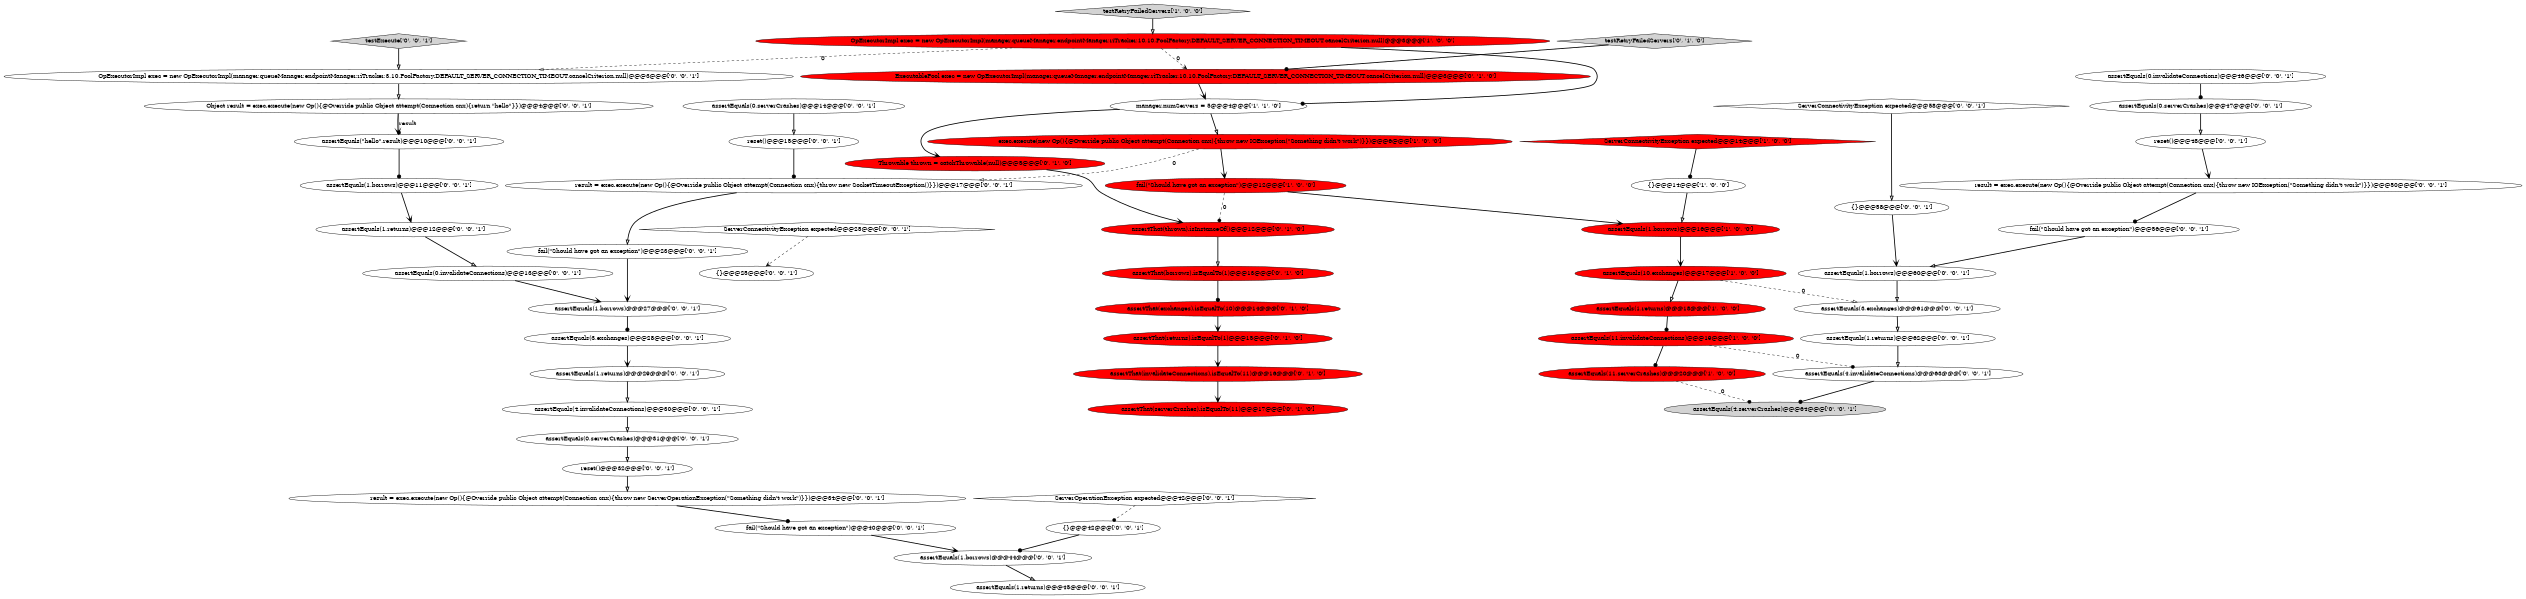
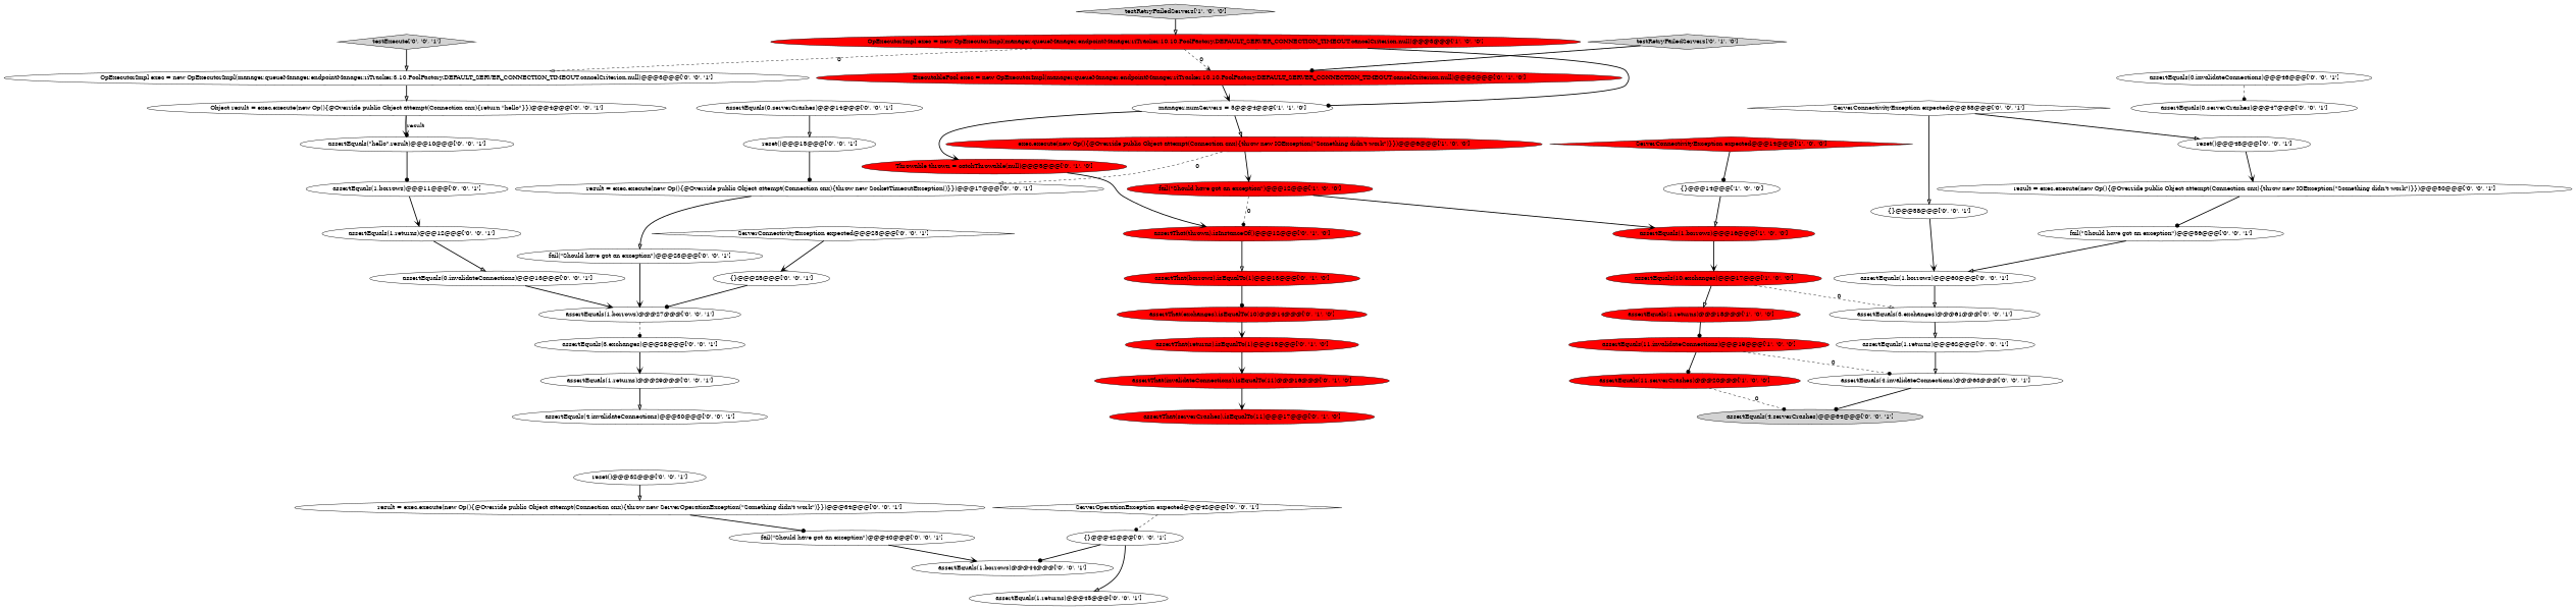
  digraph {
    node [fillcolor=white shape=ellipse style=filled]
    edge [arrowhead=onormal style=bold]
    n1 [label="{}@@@42@@@['0', '0', '1']"]
    n2 [label="assertEquals(1,borrows)@@@44@@@['0', '0', '1']"]
    n3 [label="assertEquals(1,returns)@@@45@@@['0', '0', '1']"]
    n4 [label="result = exec.execute(new Op(){@Override public Object attempt(Connection cnx){throw new SocketTimeoutException()}})@@@17@@@['0', '0', '1']"]
    n5 [label="fail(\"Should have got an exception\")@@@23@@@['0', '0', '1']"]
    n6 [label="assertEquals(1,borrows)@@@27@@@['0', '0', '1']"]
    n7 [label="assertEquals(\"hello\",result)@@@10@@@['0', '0', '1']"]
    n8 [label="assertEquals(1,borrows)@@@11@@@['0', '0', '1']"]
    n9 [label="assertEquals(1,returns)@@@12@@@['0', '0', '1']"]
    n10 [label="reset()@@@48@@@['0', '0', '1']"]
    n11 [label="result = exec.execute(new Op(){@Override public Object attempt(Connection cnx){throw new IOException(\"Something didn't work\")}})@@@50@@@['0', '0', '1']"]
    n12 [label="fail(\"Should have got an exception\")@@@56@@@['0', '0', '1']"]
    n13 [label="reset()@@@15@@@['0', '0', '1']"]
    n14 [label="manager.numServers = 5@@@4@@@['1', '1', '0']"]
    n15 [fillcolor=red label="exec.execute(new Op(){@Override public Object attempt(Connection cnx){throw new IOException(\"Something didn't work\")}})@@@6@@@['1', '0', '0']"]
    n16 [fillcolor=red label="Throwable thrown = catchThrowable(null)@@@5@@@['0', '1', '0']"]
    n17 [fillcolor=red label="fail(\"Should have got an exception\")@@@12@@@['1', '0', '0']"]
    n18 [fillcolor=red label="assertThat(thrown).isInstanceOf()@@@12@@@['0', '1', '0']"]
    n19 [label="assertEquals(4,invalidateConnections)@@@63@@@['0', '0', '1']"]
    n20 [fillcolor=lightgray label="assertEquals(4,serverCrashes)@@@64@@@['0', '0', '1']"]
    n21 [label="assertEquals(0,invalidateConnections)@@@46@@@['0', '0', '1']"]
    n22 [label="assertEquals(0,serverCrashes)@@@47@@@['0', '0', '1']"]
    n23 [label="ServerConnectivityException expected@@@25@@@['0', '0', '1']" shape=diamond]
    n24 [label="{}@@@25@@@['0', '0', '1']"]
    n25 [fillcolor=red label="assertThat(borrows).isEqualTo(1)@@@13@@@['0', '1', '0']"]
    n26 [fillcolor=red label="assertThat(exchanges).isEqualTo(10)@@@14@@@['0', '1', '0']"]
    n27 [label="ServerOperationException expected@@@42@@@['0', '0', '1']" shape=diamond]
-   n28 [label="assertEquals(0,serverCrashes)@@@31@@@['0', '0', '1']"]
    n29 [label="reset()@@@32@@@['0', '0', '1']"]
    n30 [label="result = exec.execute(new Op(){@Override public Object attempt(Connection cnx){throw new ServerOperationException(\"Something didn't work\")}})@@@34@@@['0', '0', '1']"]
    n31 [label="assertEquals(1,returns)@@@62@@@['0', '0', '1']"]
    n32 [label="assertEquals(0,invalidateConnections)@@@13@@@['0', '0', '1']"]
    n33 [label="assertEquals(0,serverCrashes)@@@14@@@['0', '0', '1']"]
    n34 [fillcolor=red label="ExecutablePool exec = new OpExecutorImpl(manager,queueManager,endpointManager,riTracker,10,10,PoolFactory.DEFAULT_SERVER_CONNECTION_TIMEOUT,cancelCriterion,null)@@@3@@@['0', '1', '0']"]
    n35 [fillcolor=red label="assertEquals(1,borrows)@@@16@@@['1', '0', '0']"]
    n36 [fillcolor=red label="assertEquals(10,exchanges)@@@17@@@['1', '0', '0']"]
    n37 [fillcolor=red label="assertEquals(11,serverCrashes)@@@20@@@['1', '0', '0']"]
    n38 [label="assertEquals(4,invalidateConnections)@@@30@@@['0', '0', '1']"]
    n39 [fillcolor=red label="assertEquals(1,returns)@@@18@@@['1', '0', '0']"]
    n40 [label="assertEquals(3,exchanges)@@@61@@@['0', '0', '1']"]
    n41 [fillcolor=red label="assertEquals(11,invalidateConnections)@@@19@@@['1', '0', '0']"]
    n42 [label="fail(\"Should have got an exception\")@@@40@@@['0', '0', '1']"]
    n43 [label="assertEquals(1,borrows)@@@60@@@['0', '0', '1']"]
    n44 [fillcolor=red label="assertThat(serverCrashes).isEqualTo(11)@@@17@@@['0', '1', '0']"]
    n45 [label="Object result = exec.execute(new Op(){@Override public Object attempt(Connection cnx){return \"hello\"}})@@@4@@@['0', '0', '1']"]
    n46 [label="OpExecutorImpl exec = new OpExecutorImpl(manager,queueManager,endpointManager,riTracker,3,10,PoolFactory.DEFAULT_SERVER_CONNECTION_TIMEOUT,cancelCriterion,null)@@@3@@@['0', '0', '1']"]
    n47 [label="assertEquals(3,exchanges)@@@28@@@['0', '0', '1']"]
    n48 [label="{}@@@58@@@['0', '0', '1']"]
    n49 [label="assertEquals(1,returns)@@@29@@@['0', '0', '1']"]
    n50 [label="ServerConnectivityException expected@@@58@@@['0', '0', '1']" shape=diamond]
    n51 [fillcolor=red label="ServerConnectivityException expected@@@14@@@['1', '0', '0']" shape=diamond]
    n52 [label="{}@@@14@@@['1', '0', '0']"]
    n53 [fillcolor=red label="assertThat(returns).isEqualTo(1)@@@15@@@['0', '1', '0']"]
    n54 [fillcolor=red label="assertThat(invalidateConnections).isEqualTo(11)@@@16@@@['0', '1', '0']"]
    n55 [fillcolor=red label="OpExecutorImpl exec = new OpExecutorImpl(manager,queueManager,endpointManager,riTracker,10,10,PoolFactory.DEFAULT_SERVER_CONNECTION_TIMEOUT,cancelCriterion,null)@@@3@@@['1', '0', '0']"]
    n56 [fillcolor=lightgray label="testExecute['0', '0', '1']" shape=diamond]
    n57 [fillcolor=lightgray label="testRetryFailedServers['0', '1', '0']" shape=diamond]
    n58 [fillcolor=lightgray label="testRetryFailedServers['1', '0', '0']" shape=diamond]
    n1 -> n2 [arrowhead=dot]
-   n2 -> n3
+   n1 -> n3
    n4 -> n5
    n5 -> n6 [arrowhead=vee]
-   n6 -> n47 [arrowhead=dot]
+   n6 -> n47 [arrowhead=dot style=dashed]
    n7 -> n8 [arrowhead=dot]
    n8 -> n9 [arrowhead=vee]
    n9 -> n32
    n10 -> n11 [arrowhead=vee]
    n11 -> n12 [arrowhead=dot]
    n12 -> n43
    n13 -> n4 [arrowhead=dot]
    n14 -> n15
    n14 -> n16 [arrowhead=vee]
    n15 -> n4 [label=0 style=dashed]
    n15 -> n17 [arrowhead=vee]
    n16 -> n18 [arrowhead=vee]
    n17 -> n18 [arrowhead=dot label=0 style=dashed]
    n17 -> n35 [arrowhead=vee]
    n18 -> n25
    n19 -> n20 [arrowhead=dot]
-   n21 -> n22 [arrowhead=dot]
-   n22 -> n10
-   n23 -> n24 [arrowhead=vee style=dashed]
+   n21 -> n22 [arrowhead=dot style=dashed]
+   n50 -> n10
+   n23 -> n24 [arrowhead=vee]
+   n24 -> n6 [arrowhead=dot]
    n25 -> n26 [arrowhead=dot]
    n26 -> n53 [arrowhead=vee]
    n27 -> n1 [arrowhead=dot style=dashed]
-   n28 -> n29
    n29 -> n30
    n30 -> n42 [arrowhead=dot]
    n31 -> n19
    n32 -> n6 [arrowhead=vee]
    n33 -> n13
    n34 -> n14 [arrowhead=vee]
    n35 -> n36 [arrowhead=vee]
    n36 -> n39
    n36 -> n40 [label=0 style=dashed]
    n37 -> n20 [arrowhead=dot label=0 style=dashed]
-   n38 -> n28
    n39 -> n41 [arrowhead=dot]
    n40 -> n31
    n41 -> n19 [arrowhead=dot label=0 style=dashed]
    n41 -> n37 [arrowhead=dot]
    n42 -> n2 [arrowhead=vee]
    n43 -> n40
    n45 -> n7 [arrowhead=dot label=result style=solid]
    n45 -> n7 [arrowhead=vee]
    n46 -> n45
    n47 -> n49 [arrowhead=vee]
    n48 -> n43 [arrowhead=vee]
    n49 -> n38
    n50 -> n48
    n51 -> n52 [arrowhead=dot]
    n52 -> n35
    n53 -> n54 [arrowhead=vee]
    n54 -> n44 [arrowhead=vee]
    n55 -> n14 [arrowhead=dot]
    n55 -> n34 [arrowhead=vee label=0 style=dashed]
    n55 -> n46 [label=0 style=dashed]
    n56 -> n46
    n57 -> n34 [arrowhead=dot]
    n58 -> n55
  }
